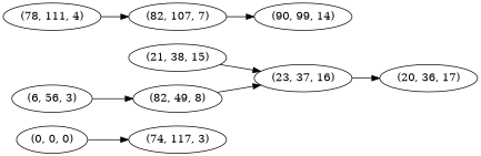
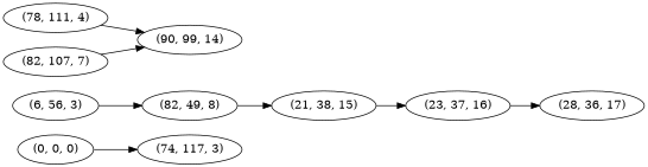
  digraph {
    rankdir=LR
    "(0, 0, 0)"
    "(74, 117, 3)"
    n3 [label="(82, 49, 8)"]
    "(6, 56, 3)"
    "(21, 38, 15)"
    n6 [label="(23, 37, 16)"]
-   "(28, 36, 17)" [label="(20, 36, 17)"]
+   "(28, 36, 17)"
    "(78, 111, 4)"
    "(82, 107, 7)"
    "(90, 99, 14)"
    "(0, 0, 0)" -> "(74, 117, 3)"
-   n3 -> n6
+   n3 -> "(21, 38, 15)"
    "(6, 56, 3)" -> n3
    "(21, 38, 15)" -> n6
    n6 -> "(28, 36, 17)"
-   "(78, 111, 4)" -> "(82, 107, 7)"
+   "(78, 111, 4)" -> "(90, 99, 14)"
    "(82, 107, 7)" -> "(90, 99, 14)"
  }
